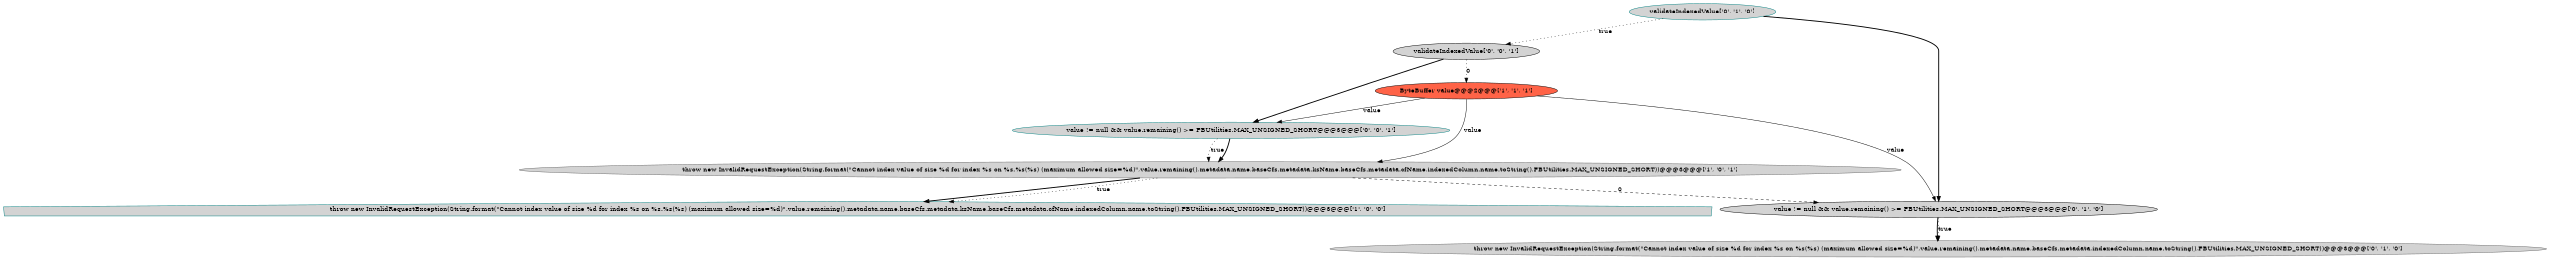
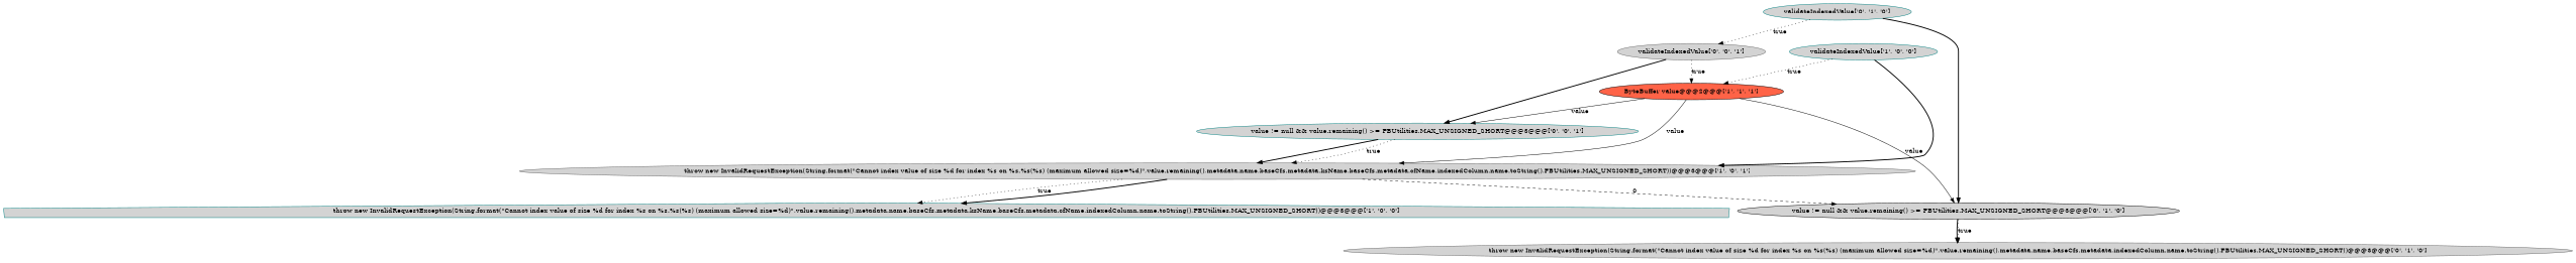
  digraph {
    node [color=teal fillcolor=lightgray shape=ellipse style=filled]
    edge [style=bold]
    n1 [label="validateIndexedValue['0', '1', '0']"]
    n2 [color=black label="value != null && value.remaining() >= FBUtilities.MAX_UNSIGNED_SHORT@@@3@@@['0', '1', '0']"]
-   n3 [color=black label="validateIndexedValue['0', '0', '1']"]
+   n3 [color=gray40 label="validateIndexedValue['0', '0', '1']"]
    n4 [color=gray40 label="throw new InvalidRequestException(String.format(\"Cannot index value of size %d for index %s on %s(%s) (maximum allowed size=%d)\",value.remaining(),metadata.name,baseCfs.metadata,indexedColumn.name.toString(),FBUtilities.MAX_UNSIGNED_SHORT))@@@3@@@['0', '1', '0']"]
    n5 [color=black fillcolor=tomato label="ByteBuffer value@@@2@@@['1', '1', '1']"]
    n6 [label="value != null && value.remaining() >= FBUtilities.MAX_UNSIGNED_SHORT@@@3@@@['0', '0', '1']"]
    n7 [color=gray40 label="throw new InvalidRequestException(String.format(\"Cannot index value of size %d for index %s on %s.%s(%s) (maximum allowed size=%d)\",value.remaining(),metadata.name,baseCfs.metadata.ksName,baseCfs.metadata.cfName,indexedColumn.name.toString(),FBUtilities.MAX_UNSIGNED_SHORT))@@@3@@@['1', '0', '1']"]
    n8 [label="throw new InvalidRequestException(String.format(\"Cannot index value of size %d for index %s on %s.%s(%s) (maximum allowed size=%d)\",value.remaining(),metadata.name,baseCfs.metadata.ksName,baseCfs.metadata.cfName,indexedColumn.name.toString(),FBUtilities.MAX_UNSIGNED_SHORT))@@@3@@@['1', '0', '0']" shape=house]
+   n9 [label="validateIndexedValue['1', '0', '0']"]
    n1 -> n2
    n1 -> n3 [label=true style=dotted]
    n2 -> n4
    n2 -> n4 [label=true style=dotted]
-   n3 -> n5 [label=0 style=dotted]
+   n3 -> n5 [label=true style=dotted]
    n3 -> n6
    n5 -> n2 [label=value style=solid]
    n5 -> n6 [label=value style=solid]
    n5 -> n7 [label=value style=solid]
    n6 -> n7 [label=true style=dotted]
    n6 -> n7
    n7 -> n2 [label=0 style=dashed]
    n7 -> n8
    n7 -> n8 [label=true style=dotted]
+   n9 -> n5 [label=true style=dotted]
+   n9 -> n7
  }
